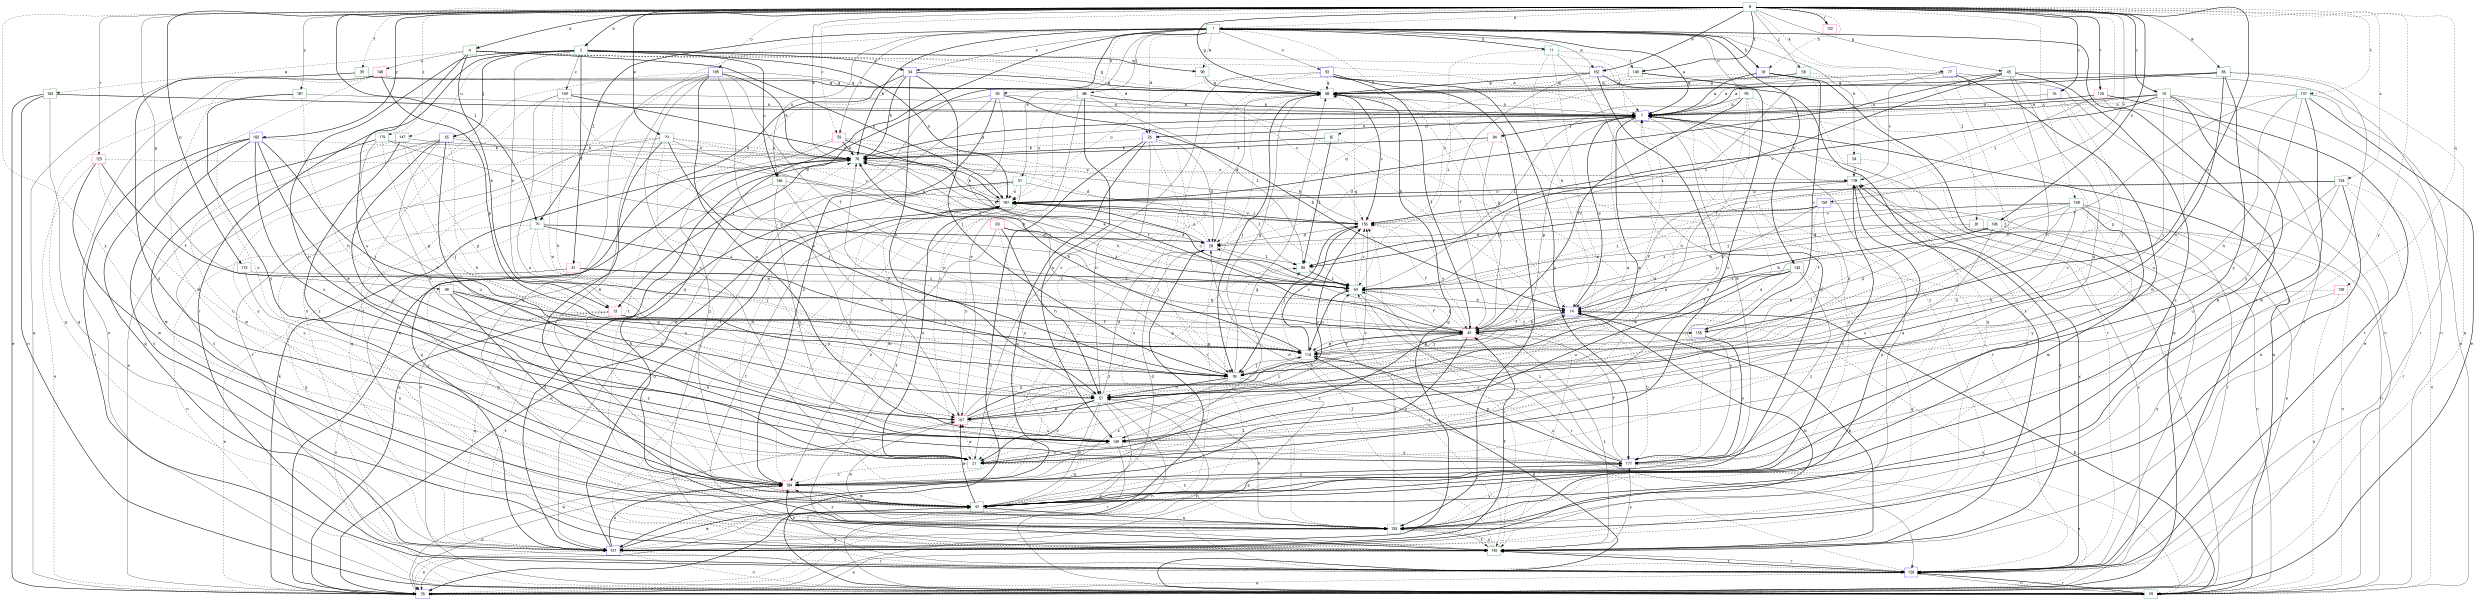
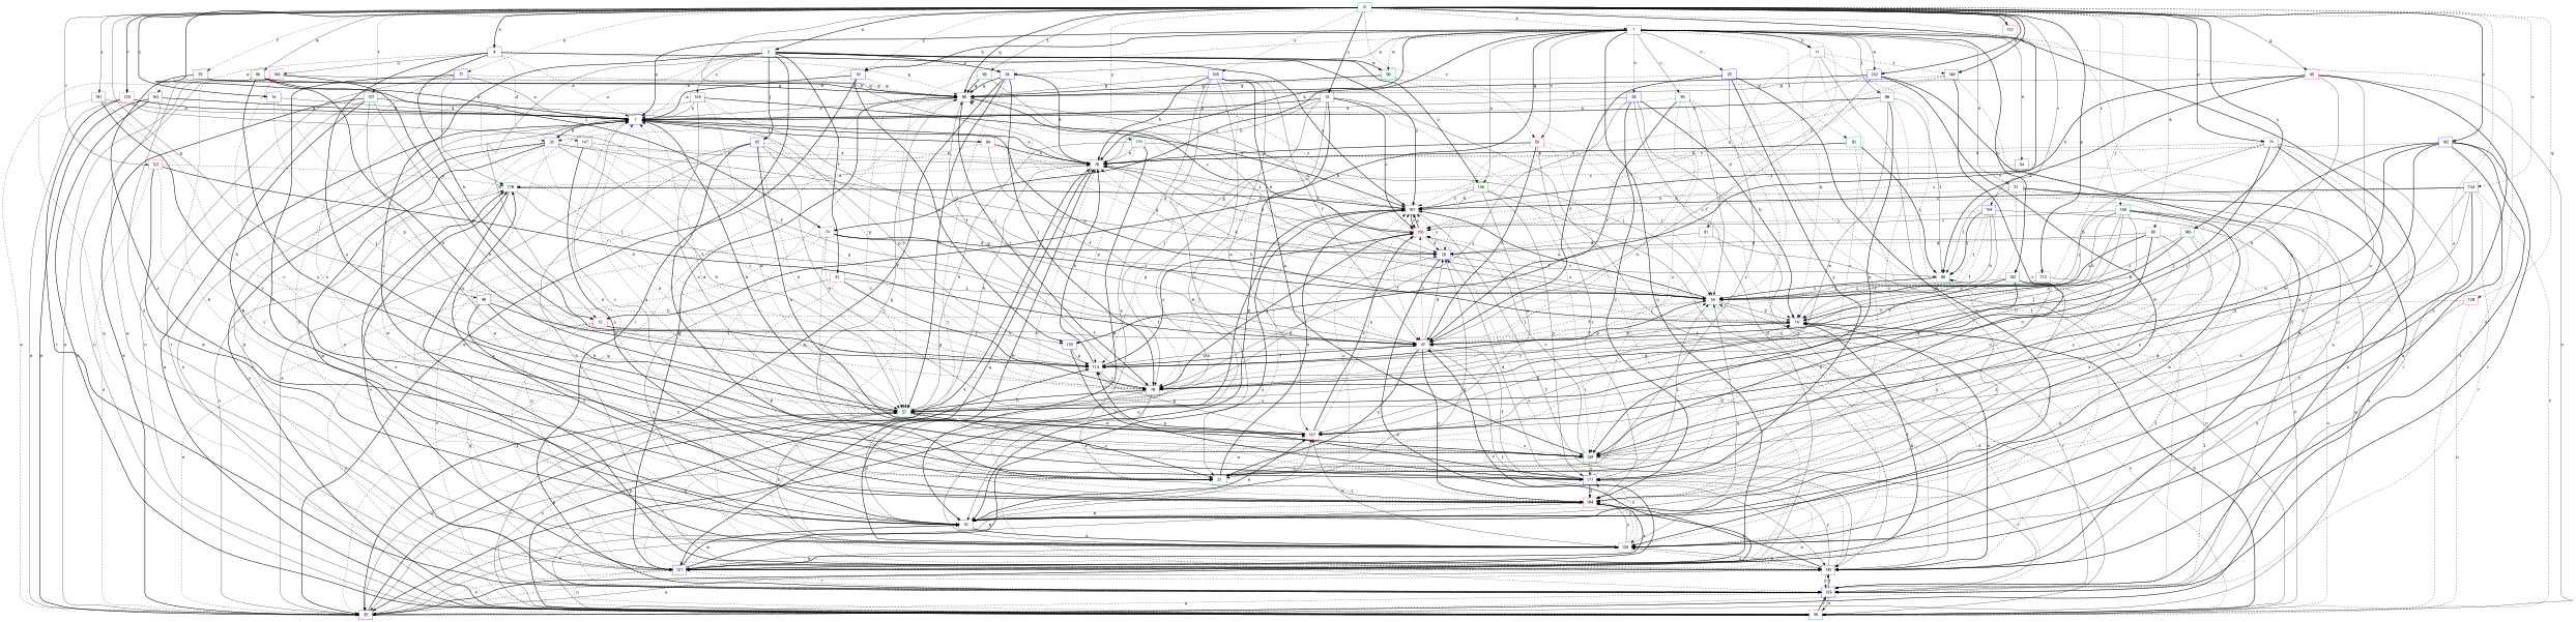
  strict digraph {
    fontname="Roboto Mono"
    node [color=darkgreen fontname="Roboto Mono" shape=folder]
    edge [fontname="Roboto Mono" style=dashed]
    0 [color=teal shape=box]
    1 [shape=box]
    2 [color=teal]
    4
    10 [color=blue shape=box]
    15
    16 [color=blue]
    n8 [color=deeppink label=59 shape=box]
    29 [color=teal shape=box]
    39
-   45
+   45 [color=deeppink]
    48
    50
    58 [color=teal]
    64 [color=teal shape=box]
    72 [color=blue]
    78 [color=teal shape=box]
    79 [color=teal]
    86
    89 [color=deeppink]
    105 [color=blue shape=box]
    106 [color=teal shape=box]
    113
    120 [color=deeppink shape=box]
    122 [color=deeppink shape=box]
    123 [color=deeppink shape=box]
    125 [color=deeppink]
    134
    137 [color=teal shape=box]
    140 [shape=box]
    154 [color=blue shape=box]
    155 [color=blue shape=box]
    162 [color=blue]
    168 [color=teal shape=box]
    177 [color=blue]
    179 [color=teal]
    181
    183 [color=blue]
    184 [color=deeppink]
    7 [color=blue]
    11 [color=teal]
    13 [color=deeppink]
    26 [color=blue shape=box]
    31 [color=teal]
    34 [color=blue shape=box]
    54
    55 [color=blue]
    80 [color=teal shape=box]
    81
    83 [color=teal]
    90 [color=teal]
    93 [color=blue]
    95 [color=teal shape=box]
    99 [color=teal shape=box]
    121 [color=blue]
    128 [color=blue]
    143
    146 [shape=box]
    21 [color=teal shape=box]
    41 [color=deeppink]
    65 [color=blue shape=box]
    107
    147 [shape=box]
    169 [shape=box]
    148 [color=deeppink]
    149
    163
    35 [color=blue shape=box]
    92
    142 [shape=box]
    70 [shape=box]
    156 [color=deeppink shape=box]
    114
    42 [color=deeppink]
    28 [color=blue shape=box]
    n76 [color=deeppink label=167 shape=box]
    14 [color=blue shape=box]
    135 [color=teal]
    57 [color=teal shape=box]
    85 [color=teal]
    170 [color=teal shape=box]
    84 [color=deeppink shape=box]
    0 -> 1 [label=a]
    0 -> 2 [label=a style=bold]
    0 -> 4 [label=a style=bold]
    0 -> 10 [label=b]
    0 -> 15 [label=c style=bold]
    0 -> 16 [label=c style=bold]
    0 -> n8 [label=c]
    0 -> 29 [label=e style=bold]
    0 -> 39 [label=f]
    0 -> 45 [label=g style=solid]
    0 -> 48 [label=g style=solid]
    0 -> 50 [label=g style=bold]
    0 -> 58 [label=i style=solid]
    0 -> 64 [label=i]
    0 -> 72 [label=k]
    0 -> 78 [label=k style=solid]
    0 -> 79 [label=l style=bold]
    0 -> 86 [label=m style=solid]
+   0 -> 89 [label=m]
    0 -> 105 [label=o]
    0 -> 106 [label=o style=bold]
    0 -> 113 [label=p style=bold]
    0 -> 120 [label=q]
    0 -> 122 [label=r style=bold]
    0 -> 123 [label=r style=solid]
    0 -> 125 [label=r style=bold]
    0 -> 134 [label=s]
    0 -> 137 [label=t]
    0 -> 140 [label=t style=bold]
    0 -> 154 [label=v style=solid]
    0 -> 155 [label=v style=bold]
    0 -> 162 [label=w style=bold]
    0 -> 168 [label=x]
    0 -> 177 [label=y]
    0 -> 179 [label=z]
    0 -> 181 [label=z style=solid]
    0 -> 183 [label=z style=bold]
    0 -> 184 [label=z]
    1 -> 10 [label=b style=bold]
    1 -> n8 [label=c style=solid]
    1 -> 78 [label=k style=bold]
    1 -> 79 [label=l style=bold]
    1 -> 162 [label=w style=solid]
    1 -> 7 [label=a style=bold]
    1 -> 11 [label=b style=bold]
    1 -> 13 [label=b style=bold]
    1 -> 26 [label=d]
    1 -> 31 [label=e style=solid]
    1 -> 34 [label=e style=solid]
    1 -> 54 [label=h style=solid]
    1 -> 55 [label=h]
    1 -> 80 [label=l style=solid]
    1 -> 81 [label=l]
    1 -> 83 [label=l]
    1 -> 90 [label=m]
    1 -> 93 [label=n style=solid]
    1 -> 95 [label=n style=solid]
    1 -> 99 [label=n]
    1 -> 121 [label=q style=bold]
    1 -> 128 [label=r style=bold]
    1 -> 143 [label=u style=bold]
    1 -> 146 [label=u style=solid]
    2 -> 7 [label=a]
    2 -> 13 [label=b style=solid]
    2 -> 34 [label=e style=bold]
    2 -> 90 [label=m style=bold]
    2 -> 128 [label=r style=bold]
    2 -> 146 [label=u style=bold]
    2 -> 21 [label=c style=bold]
    2 -> 41 [label=f style=bold]
    2 -> 65 [label=j style=bold]
    2 -> 107 [label=o style=bold]
    2 -> 147 [label=u]
    2 -> 169 [label=x style=solid]
    4 -> 50 [label=g]
    4 -> 7 [label=a]
    4 -> 13 [label=b style=bold]
    4 -> 26 [label=d]
    4 -> 107 [label=o style=bold]
    4 -> 148 [label=u style=solid]
    4 -> 149 [label=u style=bold]
    4 -> 163 [label=w]
    10 -> 50 [label=g]
    10 -> 155 [label=v style=bold]
    10 -> 7 [label=a style=bold]
    10 -> 35 [label=e style=bold]
    15 -> 78 [label=k style=solid]
    15 -> 7 [label=a style=bold]
    15 -> 99 [label=n style=solid]
    15 -> 149 [label=u]
    15 -> 92 [label=m style=bold]
    15 -> 142 [label=t style=solid]
    15 -> 70 [label=j style=solid]
    15 -> 156 [label=v style=bold]
    16 -> 7 [label=a style=solid]
    16 -> 70 [label=j]
    16 -> 114 [label=p]
    n8 -> 64 [label=i]
    n8 -> 78 [label=k style=bold]
    n8 -> 184 [label=z style=solid]
    n8 -> 121 [label=q]
    n8 -> 42 [label=f style=bold]
    n8 -> 28 [label=d]
    29 -> 78 [label=k]
    29 -> 128 [label=r style=solid]
    29 -> 92 [label=m style=bold]
    29 -> 70 [label=j style=bold]
    29 -> 156 [label=v]
    29 -> n76 [label=w]
    29 -> 14 [label=b style=solid]
    29 -> 135 [label=s]
    39 -> 50 [label=g style=bold]
    39 -> 184 [label=z style=bold]
    45 -> 50 [label=g style=solid]
    45 -> 99 [label=n style=solid]
    45 -> 107 [label=o style=bold]
    45 -> 149 [label=u style=solid]
    45 -> 135 [label=s style=bold]
    45 -> 57 [label=h style=solid]
    45 -> 85 [label=l style=bold]
    48 -> 184 [label=z style=bold]
    48 -> 35 [label=e]
    48 -> 114 [label=p style=bold]
    48 -> 14 [label=b]
    48 -> 57 [label=h style=bold]
    50 -> 7 [label=a style=solid]
    50 -> 21 [label=c]
    50 -> 142 [label=t]
    50 -> 70 [label=j style=bold]
    50 -> 156 [label=v style=bold]
    50 -> 28 [label=d style=solid]
    58 -> 50 [label=g style=bold]
    58 -> 64 [label=i style=solid]
    58 -> 57 [label=h]
    64 -> 50 [label=g]
    64 -> 78 [label=k style=solid]
    64 -> 128 [label=r style=solid]
    64 -> 107 [label=o style=bold]
    64 -> 142 [label=t]
    64 -> 156 [label=v]
    64 -> 114 [label=p style=bold]
    64 -> 42 [label=f]
    64 -> 14 [label=b style=solid]
    72 -> 50 [label=g]
    72 -> 7 [label=a style=solid]
    72 -> 99 [label=n style=solid]
    72 -> 21 [label=c]
    72 -> 92 [label=m style=bold]
    72 -> 70 [label=j]
    72 -> 170 [label=x style=solid]
    78 -> 7 [label=a style=bold]
    78 -> 121 [label=q style=bold]
    78 -> 170 [label=x]
    79 -> 64 [label=i style=bold]
    79 -> 99 [label=n]
    79 -> 121 [label=q]
    79 -> 149 [label=u]
    79 -> 70 [label=j]
    79 -> 28 [label=d style=bold]
    86 -> 50 [label=g style=bold]
    86 -> 177 [label=y style=bold]
    86 -> 7 [label=a style=bold]
    86 -> 35 [label=e]
    86 -> 135 [label=s style=solid]
    86 -> 57 [label=h style=bold]
    89 -> 64 [label=i style=bold]
    89 -> 184 [label=z style=solid]
    89 -> 149 [label=u]
    89 -> 28 [label=d style=solid]
    89 -> 57 [label=h style=bold]
    105 -> 50 [label=g style=solid]
    105 -> 78 [label=k style=bold]
    105 -> 21 [label=c style=solid]
    105 -> 149 [label=u style=bold]
    105 -> 92 [label=m style=solid]
    105 -> 142 [label=t]
    105 -> 42 [label=f style=solid]
    105 -> n76 [label=w style=solid]
    105 -> 135 [label=s style=solid]
    106 -> 64 [label=i style=solid]
    106 -> 99 [label=n]
    106 -> 149 [label=u style=solid]
    106 -> 28 [label=d]
    106 -> 14 [label=b style=bold]
    113 -> 64 [label=i style=solid]
    113 -> 21 [label=c style=solid]
    120 -> 99 [label=n]
    120 -> 14 [label=b]
    120 -> 135 [label=s style=solid]
    123 -> 21 [label=c]
    123 -> 35 [label=e]
    123 -> 92 [label=m style=bold]
    123 -> 42 [label=f style=bold]
    123 -> 170 [label=x]
    125 -> 7 [label=a style=bold]
    125 -> 128 [label=r style=bold]
    125 -> 35 [label=e style=solid]
    125 -> 42 [label=f style=solid]
    134 -> 99 [label=n]
    134 -> 128 [label=r]
    134 -> 107 [label=o style=bold]
    134 -> 149 [label=u style=solid]
    134 -> 156 [label=v]
    134 -> n76 [label=w style=solid]
    134 -> 135 [label=s style=bold]
    137 -> 177 [label=y style=solid]
    137 -> 7 [label=a]
    137 -> 128 [label=r style=solid]
    137 -> 35 [label=e style=bold]
    137 -> 92 [label=m style=bold]
    137 -> 42 [label=f style=solid]
    137 -> 57 [label=h style=solid]
    140 -> 50 [label=g]
    140 -> 21 [label=c style=bold]
    140 -> 156 [label=v]
    140 -> 28 [label=d]
    140 -> 135 [label=s]
    154 -> 64 [label=i]
    154 -> 99 [label=n style=solid]
    154 -> 156 [label=v]
    154 -> 114 [label=p style=solid]
    154 -> 42 [label=f]
    154 -> 14 [label=b style=solid]
    154 -> 85 [label=l style=bold]
    155 -> 177 [label=y style=bold]
    155 -> 114 [label=p style=solid]
    162 -> 50 [label=g style=bold]
    162 -> 107 [label=o]
    162 -> 92 [label=m style=bold]
    162 -> 142 [label=t style=bold]
    162 -> 42 [label=f style=solid]
    168 -> 64 [label=i style=solid]
    168 -> 177 [label=y]
    168 -> 128 [label=r style=solid]
    168 -> 35 [label=e style=solid]
    168 -> 92 [label=m style=bold]
    168 -> 70 [label=j style=solid]
    168 -> 156 [label=v style=solid]
    168 -> 114 [label=p style=solid]
    168 -> 14 [label=b style=solid]
    168 -> 57 [label=h style=solid]
    177 -> 64 [label=i style=solid]
    177 -> 184 [label=z style=bold]
    177 -> 7 [label=a]
    177 -> 35 [label=e]
    177 -> 114 [label=p style=bold]
    177 -> 42 [label=f style=solid]
    177 -> 28 [label=d style=solid]
    177 -> 14 [label=b]
    179 -> 64 [label=i style=solid]
    179 -> 78 [label=k style=solid]
    179 -> 92 [label=m style=bold]
    179 -> 114 [label=p]
    179 -> 57 [label=h style=solid]
    181 -> 177 [label=y style=bold]
    181 -> 7 [label=a style=solid]
    181 -> 121 [label=q]
    181 -> 57 [label=h]
    183 -> 78 [label=k]
    183 -> 121 [label=q style=bold]
    183 -> 128 [label=r style=bold]
    183 -> 149 [label=u style=bold]
    183 -> 142 [label=t style=bold]
    183 -> 70 [label=j style=bold]
    183 -> n76 [label=w style=bold]
    184 -> 50 [label=g style=solid]
    184 -> 78 [label=k]
    184 -> 107 [label=o]
    184 -> 35 [label=e style=solid]
    184 -> 92 [label=m]
    7 -> 26 [label=d style=bold]
    7 -> 99 [label=n style=solid]
    7 -> 21 [label=c style=solid]
    7 -> 114 [label=p style=solid]
    7 -> n76 [label=w style=bold]
    7 -> 84 [label=l style=bold]
    11 -> 64 [label=i]
    11 -> 140 [label=t]
    11 -> 21 [label=c]
    11 -> 92 [label=m style=solid]
    11 -> 142 [label=t]
    11 -> 14 [label=b]
    13 -> 155 [label=v style=solid]
    13 -> 184 [label=z]
    13 -> 99 [label=n]
    13 -> 121 [label=q]
    13 -> 142 [label=t]
    13 -> 114 [label=p]
    13 -> 42 [label=f style=solid]
    26 -> 78 [label=k]
    26 -> 99 [label=n style=bold]
    26 -> 121 [label=q style=bold]
    26 -> 128 [label=r]
    26 -> 28 [label=d style=solid]
    26 -> 135 [label=s]
    26 -> 57 [label=h style=solid]
    31 -> 21 [label=c]
    31 -> 107 [label=o]
    31 -> 35 [label=e style=bold]
    31 -> 92 [label=m]
    31 -> 142 [label=t style=solid]
    31 -> 85 [label=l style=solid]
    34 -> 50 [label=g style=bold]
    34 -> 78 [label=k style=bold]
    34 -> 35 [label=e style=bold]
    34 -> 142 [label=t]
    34 -> 70 [label=j style=bold]
    34 -> 156 [label=v]
    34 -> 57 [label=h style=bold]
    54 -> 135 [label=s]
    54 -> 170 [label=x]
    55 -> 184 [label=z style=bold]
    55 -> 7 [label=a style=solid]
    55 -> 121 [label=q style=solid]
    55 -> 142 [label=t style=solid]
    55 -> 70 [label=j style=solid]
    55 -> 14 [label=b style=bold]
    80 -> 7 [label=a style=bold]
    80 -> 21 [label=c]
    80 -> 107 [label=o]
    80 -> 149 [label=u style=bold]
    80 -> n76 [label=w style=solid]
    80 -> 85 [label=l style=solid]
    81 -> 99 [label=n style=solid]
-   81 -> 128 [label=r style=solid]
    81 -> 70 [label=j]
    81 -> 28 [label=d style=solid]
    83 -> 78 [label=k style=bold]
    83 -> 92 [label=m]
    83 -> 85 [label=l style=bold]
    90 -> 50 [label=g style=bold]
    90 -> 14 [label=b]
    93 -> 50 [label=g]
    93 -> 177 [label=y style=bold]
    93 -> 184 [label=z]
    93 -> 21 [label=c style=solid]
    93 -> 42 [label=f style=bold]
    93 -> 135 [label=s style=bold]
    95 -> 64 [label=i style=solid]
    95 -> 7 [label=a]
    95 -> 121 [label=q]
    95 -> 128 [label=r]
    95 -> 149 [label=u]
    95 -> 42 [label=f style=bold]
    95 -> 57 [label=h]
    99 -> 7 [label=a style=bold]
    99 -> 128 [label=r style=bold]
    99 -> 114 [label=p style=bold]
    99 -> 14 [label=b style=bold]
    99 -> 57 [label=h style=solid]
    121 -> 50 [label=g style=bold]
    121 -> 184 [label=z style=bold]
    121 -> 7 [label=a style=solid]
    121 -> 99 [label=n]
    121 -> 128 [label=r]
    121 -> 107 [label=o style=bold]
    121 -> 35 [label=e]
    121 -> 92 [label=m style=bold]
    121 -> 42 [label=f style=bold]
    121 -> 14 [label=b style=bold]
    128 -> 64 [label=i]
    128 -> 99 [label=n style=solid]
    128 -> 107 [label=o]
    128 -> 35 [label=e]
    128 -> 142 [label=t style=bold]
    128 -> 170 [label=x style=bold]
    143 -> 64 [label=i style=solid]
    143 -> 177 [label=y style=solid]
    143 -> 184 [label=z style=solid]
    143 -> 121 [label=q]
    143 -> 149 [label=u style=bold]
    143 -> 42 [label=f style=bold]
    146 -> 177 [label=y style=solid]
    146 -> 99 [label=n style=solid]
    146 -> 107 [label=o style=solid]
    146 -> 114 [label=p]
    146 -> n76 [label=w style=solid]
    21 -> 64 [label=i]
    21 -> 184 [label=z]
    21 -> 7 [label=a]
    21 -> 107 [label=o style=bold]
    21 -> n76 [label=w]
    41 -> 64 [label=i style=solid]
    41 -> 92 [label=m]
    41 -> 70 [label=j style=bold]
    41 -> 135 [label=s style=solid]
    65 -> 64 [label=i style=solid]
    65 -> 78 [label=k]
    65 -> 21 [label=c style=bold]
    65 -> 149 [label=u style=bold]
    65 -> 35 [label=e style=solid]
    65 -> 142 [label=t style=solid]
    65 -> n76 [label=w style=solid]
    65 -> 57 [label=h]
    107 -> 78 [label=k style=solid]
    107 -> 35 [label=e style=bold]
    107 -> 142 [label=t style=solid]
    107 -> 70 [label=j]
    107 -> 156 [label=v style=bold]
    147 -> 78 [label=k style=solid]
    147 -> 184 [label=z style=bold]
    147 -> 92 [label=m]
    147 -> 70 [label=j]
    147 -> 114 [label=p]
    169 -> 7 [label=a style=solid]
    169 -> 107 [label=o style=bold]
    169 -> 149 [label=u style=solid]
    169 -> 114 [label=p]
    169 -> n76 [label=w]
    169 -> 135 [label=s]
    169 -> 57 [label=h]
    148 -> 50 [label=g style=solid]
    148 -> 99 [label=n style=solid]
    148 -> 21 [label=c]
    148 -> 35 [label=e style=solid]
    148 -> 92 [label=m]
    148 -> 114 [label=p style=bold]
    149 -> 177 [label=y]
    149 -> 7 [label=a]
    149 -> 128 [label=r style=solid]
    149 -> 21 [label=c style=solid]
    149 -> 156 [label=v style=solid]
    149 -> 135 [label=s]
    163 -> 7 [label=a style=bold]
    163 -> 99 [label=n style=bold]
    163 -> 121 [label=q style=solid]
    163 -> 35 [label=e style=bold]
    35 -> 50 [label=g]
    35 -> 78 [label=k style=bold]
    35 -> n76 [label=w style=solid]
    35 -> 85 [label=l]
    35 -> 170 [label=x style=solid]
    92 -> 28 [label=d style=solid]
    92 -> n76 [label=w style=bold]
    92 -> 135 [label=s style=bold]
    92 -> 170 [label=x style=bold]
    142 -> 177 [label=y style=solid]
    142 -> 184 [label=z style=bold]
    142 -> 128 [label=r style=solid]
    142 -> 35 [label=e style=solid]
    142 -> 156 [label=v]
    142 -> 14 [label=b style=bold]
    142 -> 135 [label=s]
    142 -> 85 [label=l]
    70 -> 50 [label=g style=solid]
    70 -> 184 [label=z style=solid]
    70 -> 35 [label=e style=solid]
    70 -> 57 [label=h style=bold]
    156 -> 78 [label=k style=solid]
    156 -> 107 [label=o style=bold]
    156 -> 70 [label=j style=bold]
    156 -> 42 [label=f]
    156 -> 28 [label=d style=solid]
    114 -> 78 [label=k style=bold]
    114 -> 70 [label=j style=solid]
    114 -> 156 [label=v style=bold]
    114 -> 42 [label=f style=bold]
    42 -> 64 [label=i]
    42 -> 78 [label=k]
    42 -> 184 [label=z style=bold]
    42 -> 21 [label=c style=bold]
    42 -> 142 [label=t style=solid]
    42 -> 156 [label=v]
    42 -> 114 [label=p style=solid]
    42 -> 28 [label=d style=solid]
    42 -> 14 [label=b style=solid]
    28 -> 78 [label=k style=solid]
    28 -> 107 [label=o]
    28 -> 35 [label=e style=bold]
    28 -> 85 [label=l style=solid]
    n76 -> 7 [label=a]
    n76 -> 107 [label=o]
    n76 -> 149 [label=u]
    n76 -> 156 [label=v style=bold]
    n76 -> 114 [label=p style=solid]
    n76 -> 14 [label=b style=solid]
    14 -> 50 [label=g]
    14 -> 7 [label=a style=bold]
    14 -> 99 [label=n]
    14 -> 70 [label=j style=solid]
    14 -> 42 [label=f]
    135 -> 64 [label=i style=solid]
    135 -> 78 [label=k style=bold]
    135 -> 177 [label=y]
    135 -> 184 [label=z style=solid]
    135 -> 7 [label=a]
    135 -> 121 [label=q style=solid]
    135 -> 142 [label=t style=solid]
    135 -> n76 [label=w style=solid]
    135 -> 57 [label=h style=solid]
    135 -> 170 [label=x style=bold]
    57 -> 78 [label=k style=solid]
    57 -> 99 [label=n style=solid]
    57 -> 121 [label=q]
    57 -> 21 [label=c style=bold]
    57 -> 35 [label=e style=solid]
    57 -> 92 [label=m style=solid]
    57 -> 28 [label=d style=solid]
    57 -> n76 [label=w style=bold]
    85 -> 64 [label=i style=bold]
    85 -> 184 [label=z]
    170 -> 107 [label=o style=bold]
    170 -> 142 [label=t style=bold]
    170 -> 42 [label=f style=solid]
    84 -> 78 [label=k style=bold]
    84 -> 128 [label=r]
    84 -> 42 [label=f style=solid]
    84 -> 28 [label=d]
  }
